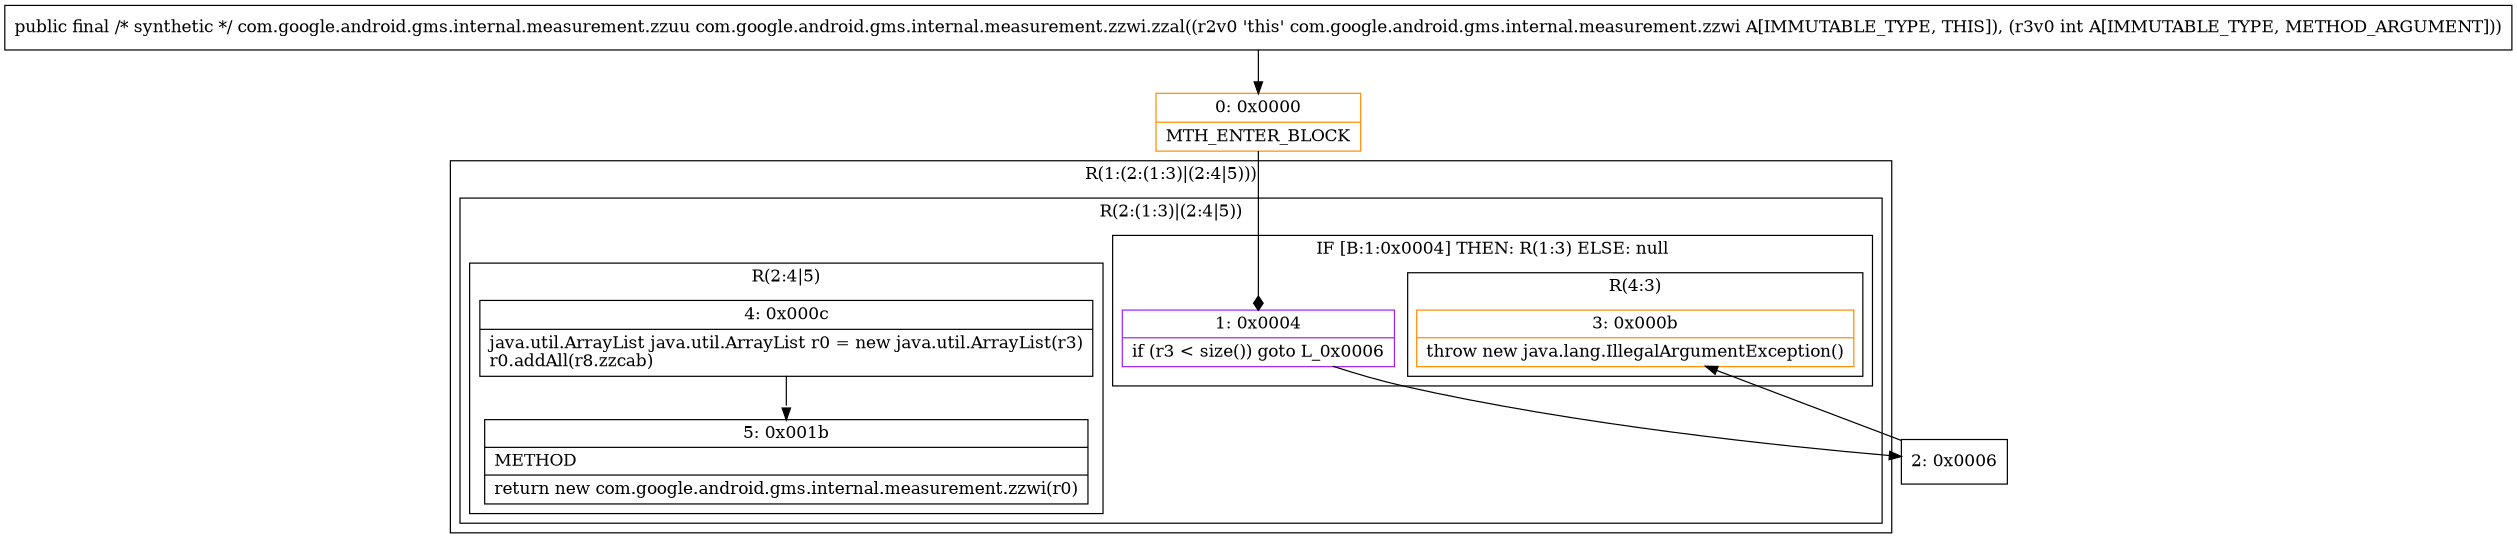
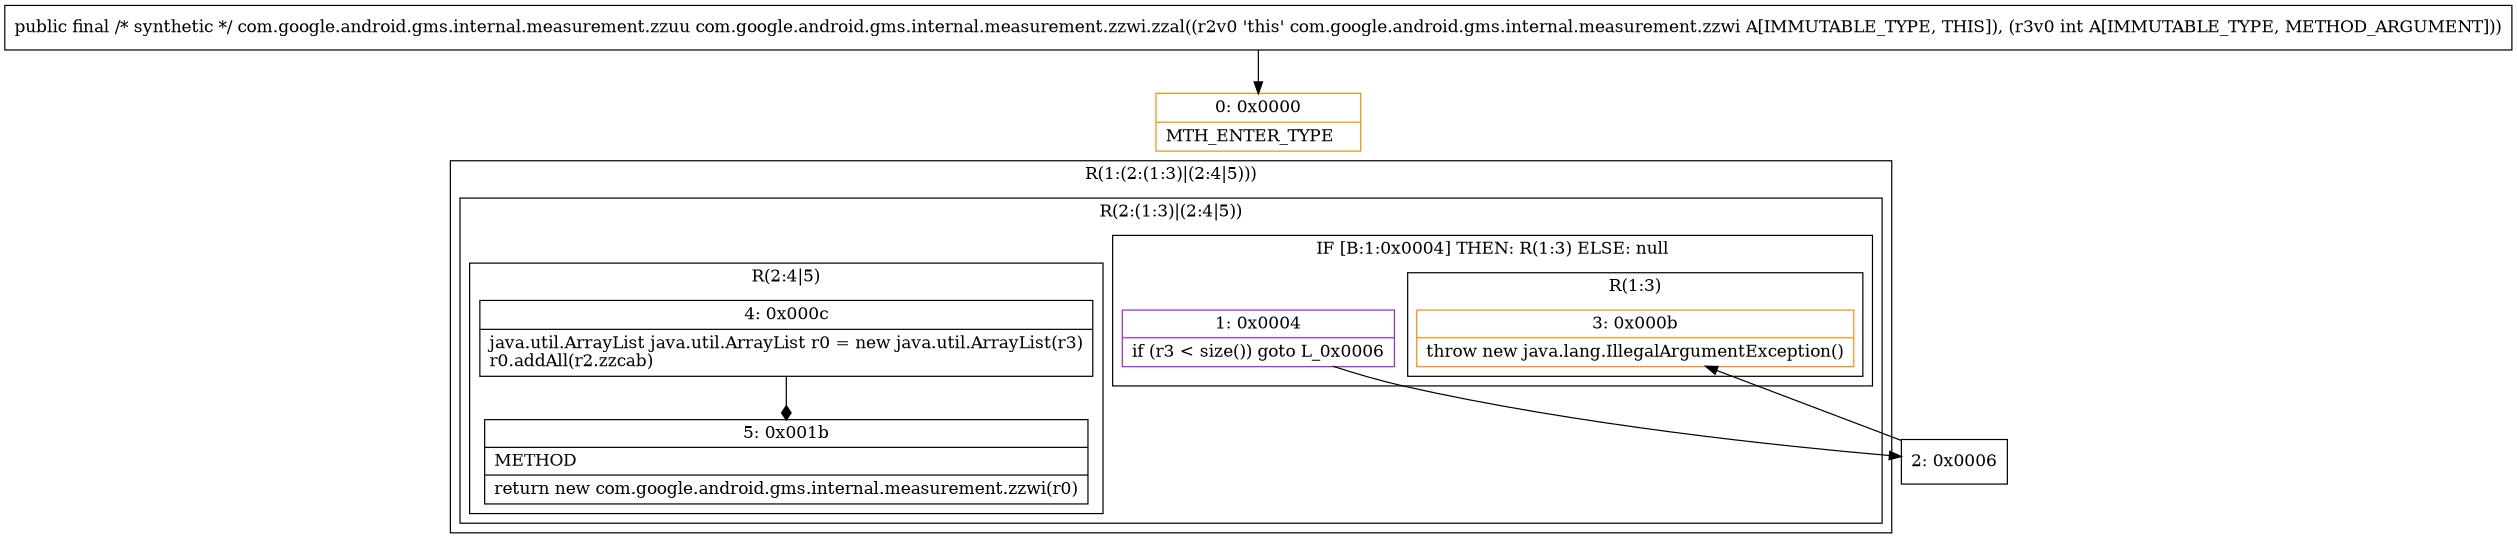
  digraph {
    node [color=black shape=record]
    edge [arrowhead=normal]
    n1 [color=darkorange label="{3\:\ 0x000b|throw new java.lang.IllegalArgumentException()\l}"]
    n2 [color=purple label="{1\:\ 0x0004|if (r3 \< size()) goto L_0x0006\l}"]
-   n3 [label="{4\:\ 0x000c|java.util.ArrayList java.util.ArrayList r0 = new java.util.ArrayList(r3)\lr0.addAll(r8.zzcab)\l}"]
+   n3 [label="{4\:\ 0x000c|java.util.ArrayList java.util.ArrayList r0 = new java.util.ArrayList(r3)\lr0.addAll(r2.zzcab)\l}"]
    n4 [label="{5\:\ 0x001b|METHOD\l|return new com.google.android.gms.internal.measurement.zzwi(r0)\l}"]
    n5 [label="{2\:\ 0x0006}"]
-   n6 [color=darkorange label="{0\:\ 0x0000|MTH_ENTER_BLOCK\l}"]
+   n6 [color=darkorange label="{0\:\ 0x0000|MTH_ENTER_TYPE\l}"]
    n7 [label="{public final \/* synthetic *\/ com.google.android.gms.internal.measurement.zzuu com.google.android.gms.internal.measurement.zzwi.zzal((r2v0 'this' com.google.android.gms.internal.measurement.zzwi A[IMMUTABLE_TYPE, THIS]), (r3v0 int A[IMMUTABLE_TYPE, METHOD_ARGUMENT])) }"]
    subgraph cluster_1 {
      label="R(1:(2:(1:3)|(2:4|5)))"
      subgraph cluster_2 {
        label="R(2:(1:3)|(2:4|5))"
        subgraph cluster_3 {
          label="IF [B:1:0x0004] THEN: R(1:3) ELSE: null"
          n2
          subgraph cluster_4 {
-           label="R(4:3)"
+           label="R(1:3)"
            n1
          }
        }
        subgraph cluster_5 {
          label="R(2:4|5)"
          n3
          n4
        }
      }
    }
    n2 -> n5
-   n3 -> n4
+   n3 -> n4 [arrowhead=diamond]
    n5 -> n1
-   n6 -> n2 [arrowhead=diamond]
    n7 -> n6
  }
